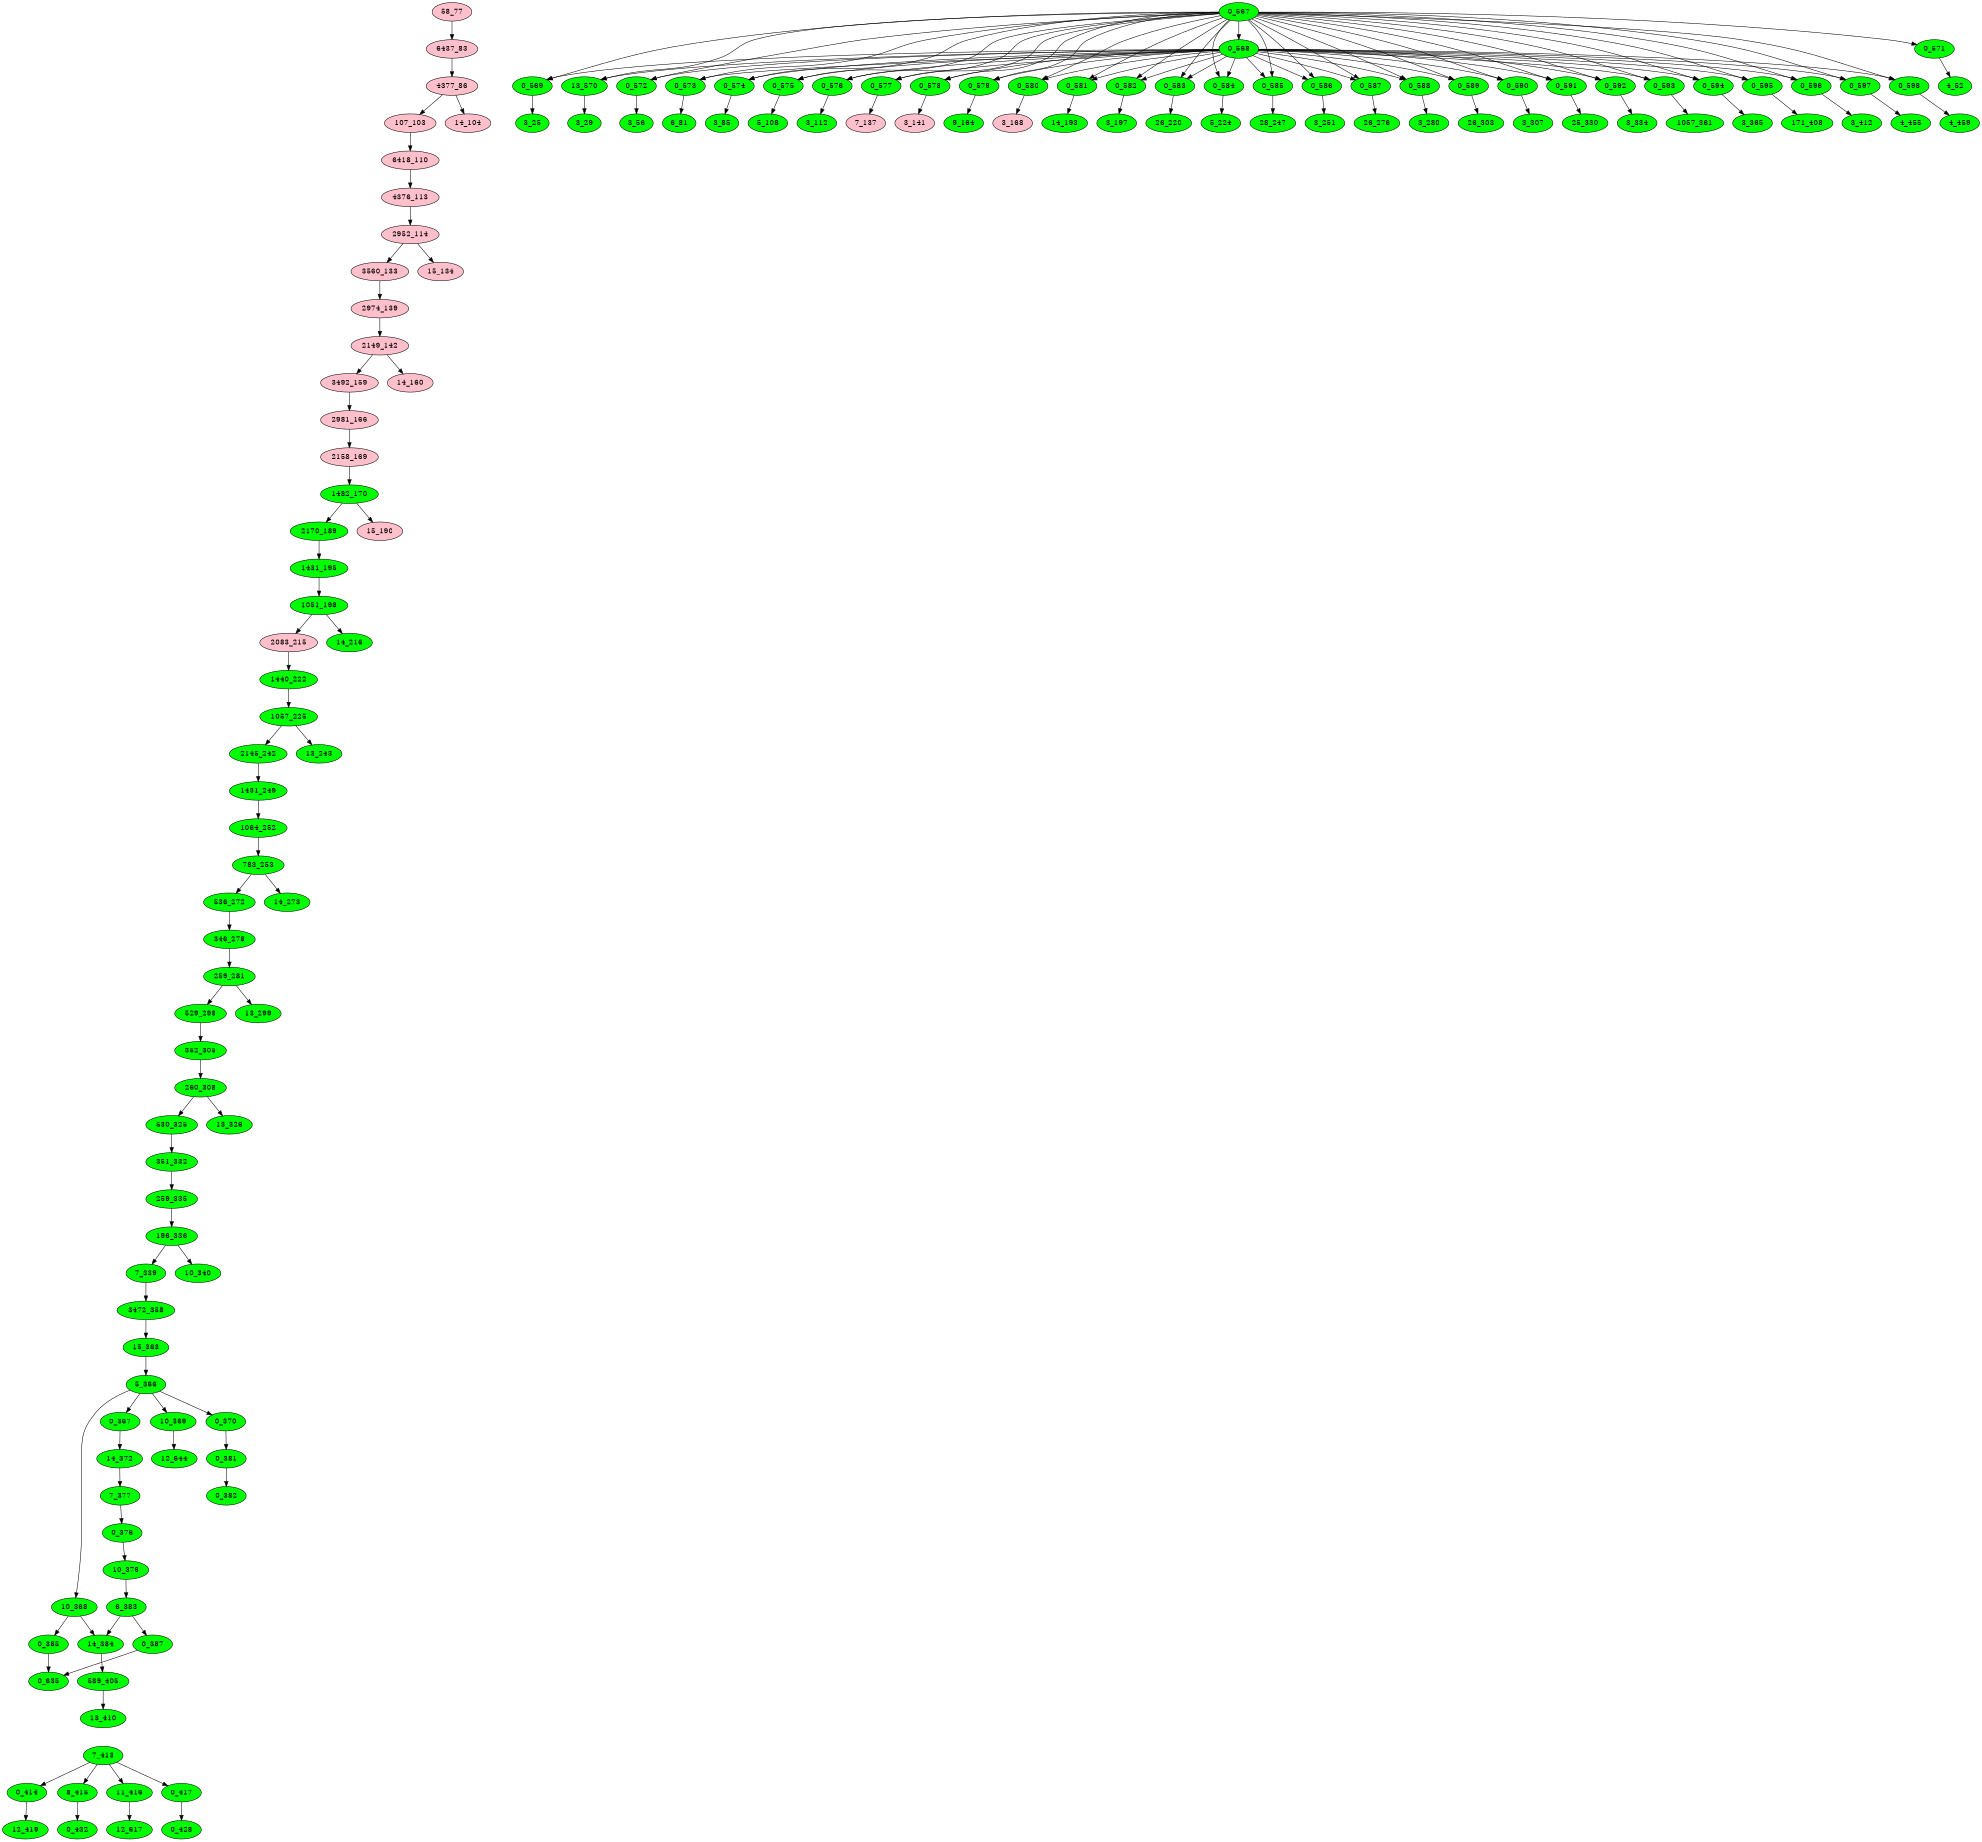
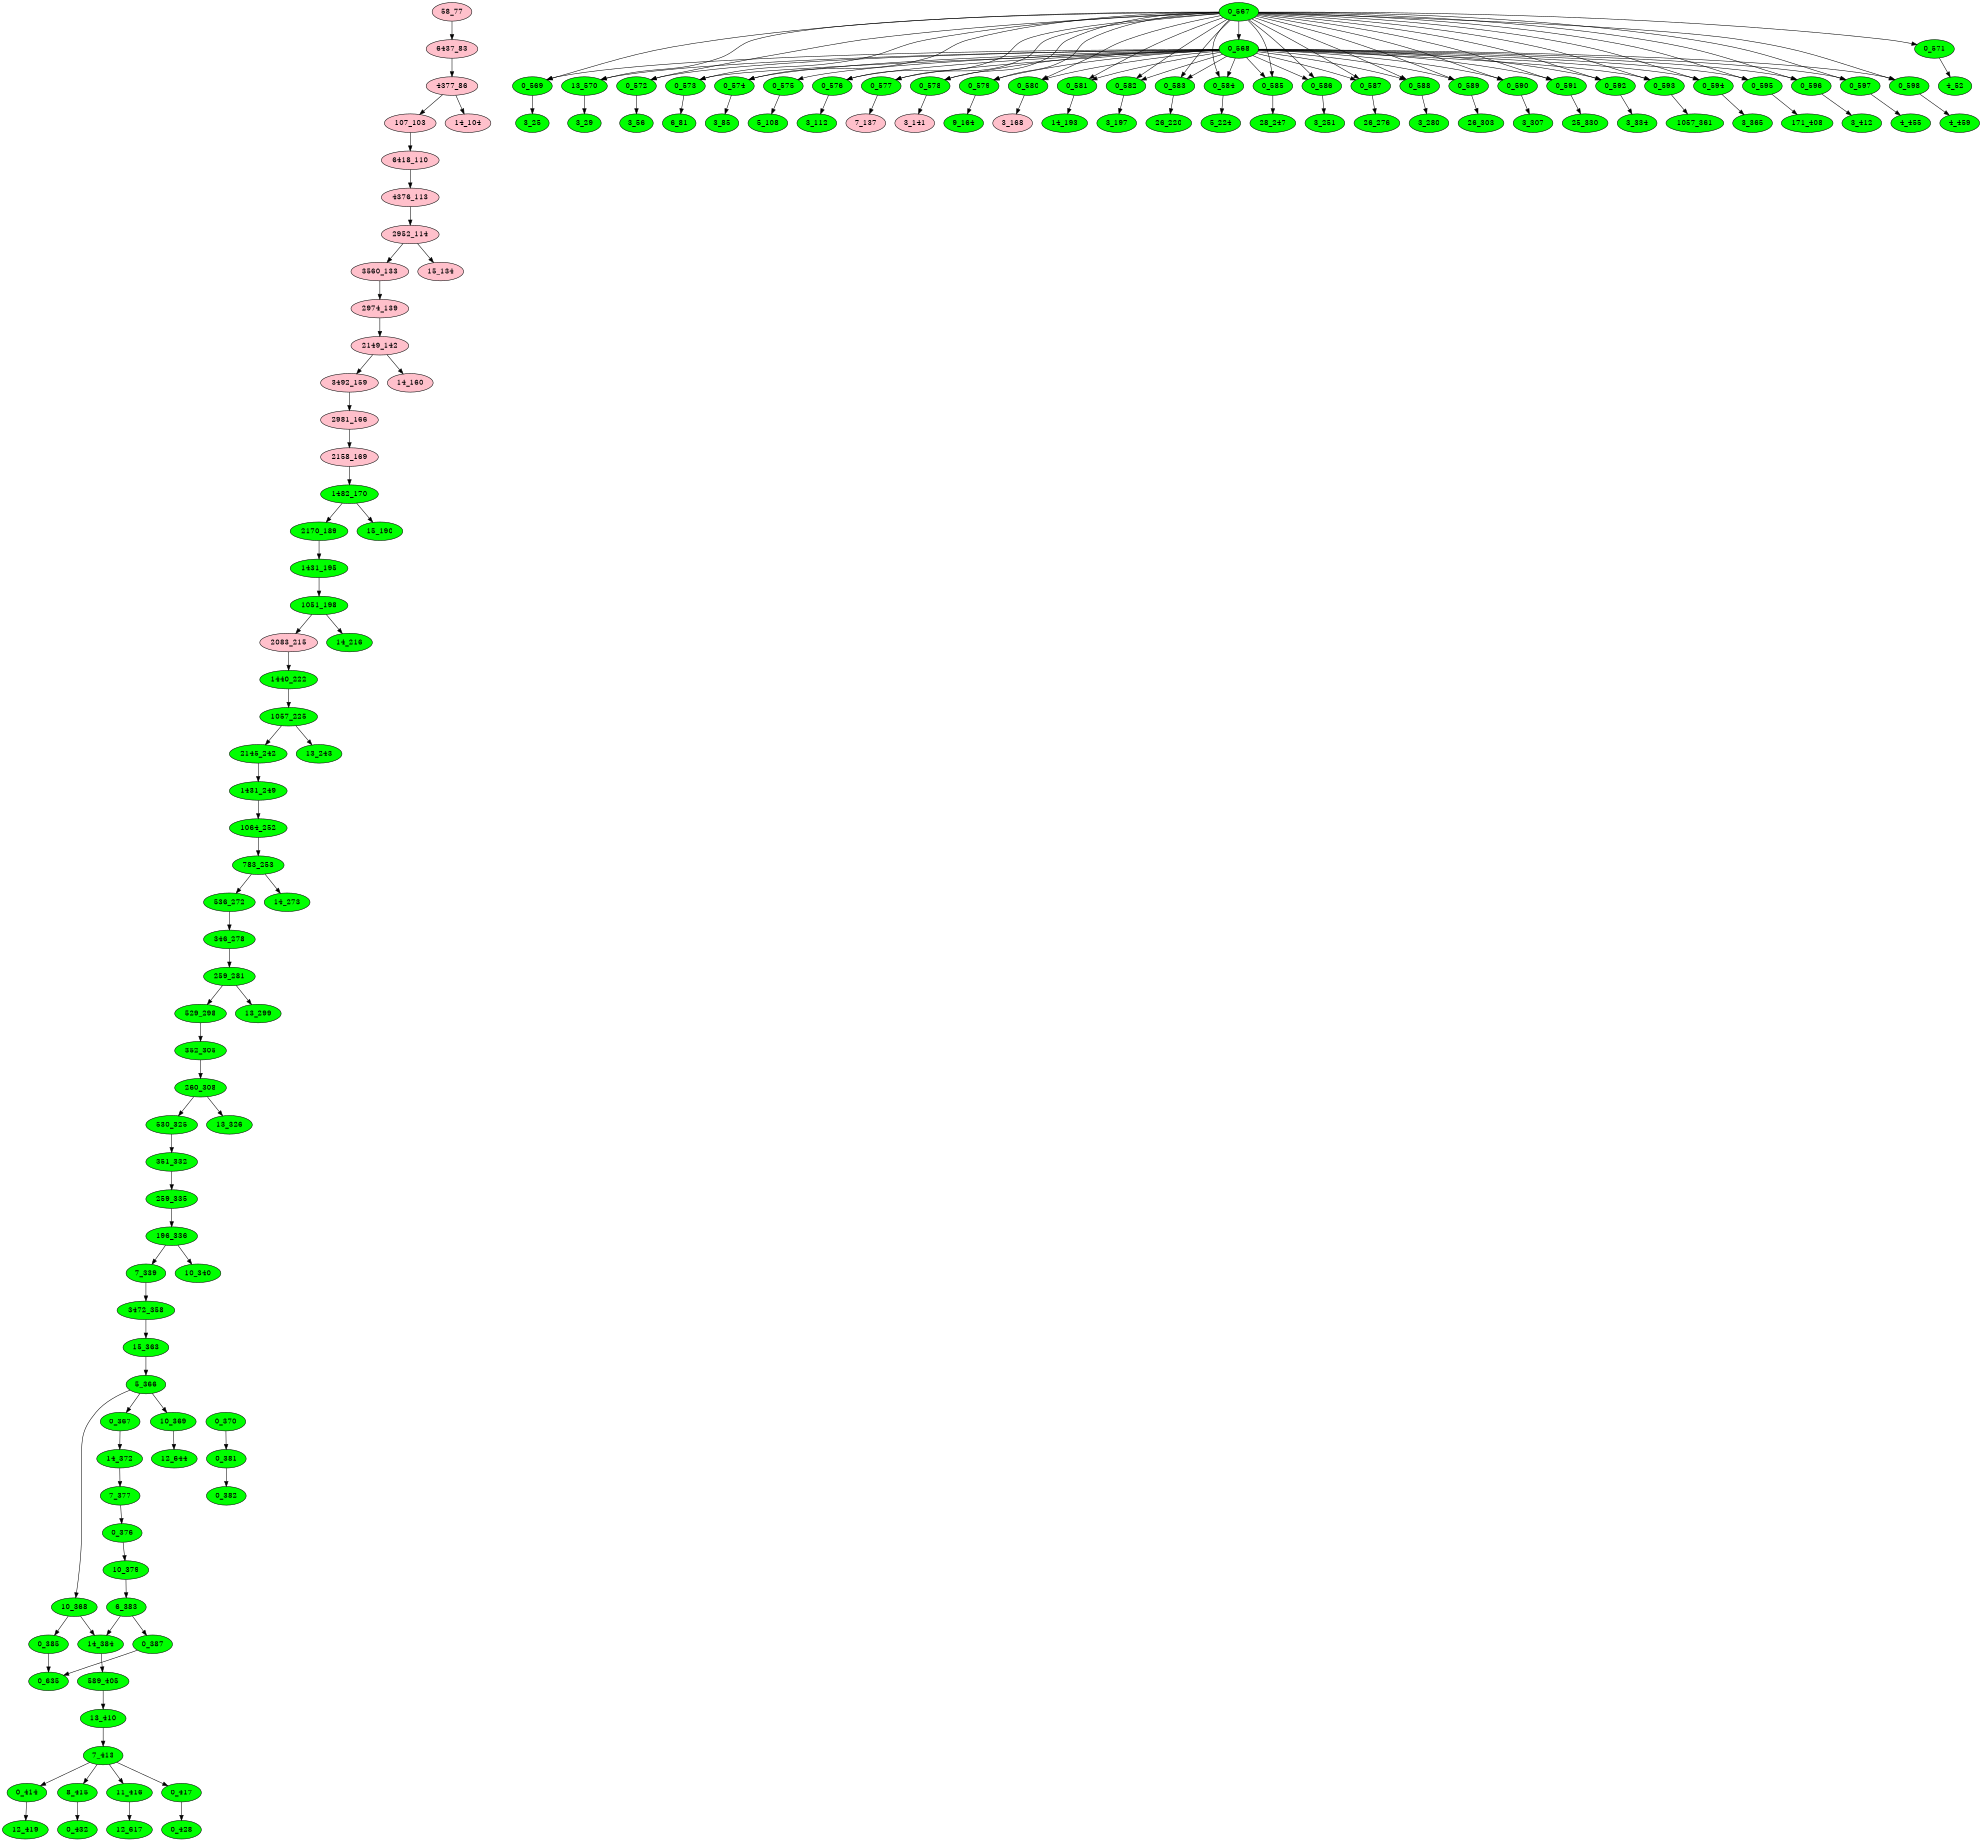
  digraph {
    node [fillcolor=green style=filled]
    "58_77" [fillcolor=pink]
    "6437_83" [fillcolor=pink]
    "4377_86" [fillcolor=pink]
    "107_103" [fillcolor=pink]
    "14_104" [fillcolor=pink]
    "0_567"
    "0_568"
    "0_569"
    "13_570"
    "0_571"
    "0_572"
    "0_573"
    "0_574"
    "0_575"
    "0_576"
    "0_577"
    "0_578"
    "0_579"
    "0_580"
    "0_581"
    "0_582"
    "0_583"
    "0_584"
    "0_585"
    "0_586"
    "0_587"
    "0_588"
    "0_589"
    "0_590"
    "0_591"
    "0_592"
    "0_593"
    "0_594"
    "0_595"
    "0_596"
    "0_597"
    "0_598"
    "3_25"
    "3_29"
    "4_52"
    "3_56"
    "6_81"
    "3_85"
    "5_108"
    "3_112"
    "7_137" [fillcolor=pink]
    "3_141" [fillcolor=pink]
    "9_164"
    "3_168" [fillcolor=pink]
    "14_193"
    "3_197"
    "26_220"
    "5_224"
    "28_247"
    "3_251"
    "26_276"
    "3_280"
    "26_303"
    "3_307"
    "25_330"
    "3_334"
    "1057_361"
    "3_365"
    "171_408"
    "3_412"
    "4_455"
    "4_459"
    "6418_110" [fillcolor=pink]
    "4376_113" [fillcolor=pink]
    "2952_114" [fillcolor=pink]
    "3560_133" [fillcolor=pink]
    "15_134" [fillcolor=pink]
    "2974_139" [fillcolor=pink]
    "2149_142" [fillcolor=pink]
    "3492_159" [fillcolor=pink]
    "14_160" [fillcolor=pink]
    "2981_166" [fillcolor=pink]
    "2158_169" [fillcolor=pink]
    "1482_170"
    "2170_189"
-   "15_190" [fillcolor=pink]
+   "15_190"
    "1431_195"
    "1051_198"
    "2083_215" [fillcolor=pink]
    "14_216"
    "1440_222"
    "1057_225"
    "2145_242"
    "13_243"
    "1431_249"
    "1064_252"
    "783_253"
    "536_272"
    "14_273"
    "346_278"
    "259_281"
    "529_298"
    "13_299"
    "352_305"
    "260_308"
    "530_325"
    "13_326"
    "351_332"
    "259_335"
    "196_336"
    "7_339"
    "10_340"
    "3472_358"
    "15_363"
    "5_366"
    "0_367"
    "10_368"
    "10_369"
    "0_370"
    "14_372"
    "0_385"
    "14_384"
    "12_644"
    "0_381"
    "7_377"
    "0_635"
    "589_405"
    "0_382"
    "0_376"
    "13_410"
    "10_379"
    "6_383"
    "0_387"
    "7_413"
    "0_414"
    "8_415"
    "11_416"
    "0_417"
    "12_419"
    "0_432"
    "12_617"
    "0_428"
    "58_77" -> "6437_83"
    "6437_83" -> "4377_86"
    "4377_86" -> "107_103"
    "4377_86" -> "14_104"
    "107_103" -> "6418_110"
    "0_567" -> "0_568"
    "0_567" -> "0_569"
    "0_567" -> "13_570"
    "0_567" -> "0_571"
    "0_567" -> "0_572"
    "0_567" -> "0_573"
    "0_567" -> "0_574"
-   "0_567" -> "0_575"
    "0_567" -> "0_576"
    "0_567" -> "0_577"
    "0_567" -> "0_578"
    "0_567" -> "0_579"
    "0_567" -> "0_580"
    "0_567" -> "0_581"
    "0_567" -> "0_582"
    "0_567" -> "0_583"
    "0_567" -> "0_584"
    "0_567" -> "0_585"
    "0_567" -> "0_586"
    "0_567" -> "0_587"
    "0_567" -> "0_588"
    "0_567" -> "0_589"
    "0_567" -> "0_590"
    "0_567" -> "0_591"
    "0_567" -> "0_592"
    "0_567" -> "0_593"
    "0_567" -> "0_594"
    "0_567" -> "0_595"
    "0_567" -> "0_596"
    "0_567" -> "0_597"
    "0_567" -> "0_598"
    "0_568" -> "0_569"
    "0_568" -> "13_570"
    "0_568" -> "0_572"
    "0_568" -> "0_573"
    "0_568" -> "0_574"
    "0_568" -> "0_575"
    "0_568" -> "0_576"
    "0_568" -> "0_577"
    "0_568" -> "0_578"
    "0_568" -> "0_579"
    "0_568" -> "0_580"
    "0_568" -> "0_581"
    "0_568" -> "0_582"
    "0_568" -> "0_583"
    "0_568" -> "0_584"
    "0_568" -> "0_585"
    "0_568" -> "0_586"
    "0_568" -> "0_587"
    "0_568" -> "0_588"
    "0_568" -> "0_589"
    "0_568" -> "0_590"
    "0_568" -> "0_591"
    "0_568" -> "0_592"
    "0_568" -> "0_593"
    "0_568" -> "0_594"
    "0_568" -> "0_595"
    "0_568" -> "0_596"
    "0_568" -> "0_597"
    "0_568" -> "0_598"
    "0_569" -> "3_25"
    "13_570" -> "3_29"
    "0_571" -> "4_52"
    "0_572" -> "3_56"
    "0_573" -> "6_81"
    "0_574" -> "3_85"
    "0_575" -> "5_108"
    "0_576" -> "3_112"
    "0_577" -> "7_137"
    "0_578" -> "3_141"
    "0_579" -> "9_164"
    "0_580" -> "3_168"
    "0_581" -> "14_193"
    "0_582" -> "3_197"
    "0_583" -> "26_220"
    "0_584" -> "5_224"
    "0_585" -> "28_247"
    "0_586" -> "3_251"
    "0_587" -> "26_276"
    "0_588" -> "3_280"
    "0_589" -> "26_303"
    "0_590" -> "3_307"
    "0_591" -> "25_330"
    "0_592" -> "3_334"
    "0_593" -> "1057_361"
    "0_594" -> "3_365"
    "0_595" -> "171_408"
    "0_596" -> "3_412"
    "0_597" -> "4_455"
    "0_598" -> "4_459"
    "6418_110" -> "4376_113"
    "4376_113" -> "2952_114"
    "2952_114" -> "3560_133"
    "2952_114" -> "15_134"
    "3560_133" -> "2974_139"
    "2974_139" -> "2149_142"
    "2149_142" -> "3492_159"
    "2149_142" -> "14_160"
    "3492_159" -> "2981_166"
    "2981_166" -> "2158_169"
    "2158_169" -> "1482_170"
    "1482_170" -> "2170_189"
    "1482_170" -> "15_190"
    "2170_189" -> "1431_195"
    "1431_195" -> "1051_198"
    "1051_198" -> "2083_215"
    "1051_198" -> "14_216"
    "2083_215" -> "1440_222"
    "1440_222" -> "1057_225"
    "1057_225" -> "2145_242"
    "1057_225" -> "13_243"
    "2145_242" -> "1431_249"
    "1431_249" -> "1064_252"
    "1064_252" -> "783_253"
    "783_253" -> "536_272"
    "783_253" -> "14_273"
    "536_272" -> "346_278"
    "346_278" -> "259_281"
    "259_281" -> "529_298"
    "259_281" -> "13_299"
    "529_298" -> "352_305"
    "352_305" -> "260_308"
    "260_308" -> "530_325"
    "260_308" -> "13_326"
    "530_325" -> "351_332"
    "351_332" -> "259_335"
    "259_335" -> "196_336"
    "196_336" -> "7_339"
    "196_336" -> "10_340"
    "7_339" -> "3472_358"
    "3472_358" -> "15_363"
    "15_363" -> "5_366"
    "5_366" -> "0_367"
    "5_366" -> "10_368"
    "5_366" -> "10_369"
-   "5_366" -> "0_370"
    "0_367" -> "14_372"
    "10_368" -> "0_385"
    "10_368" -> "14_384"
    "10_369" -> "12_644"
    "0_370" -> "0_381"
    "14_372" -> "7_377"
    "0_385" -> "0_635"
    "14_384" -> "589_405"
    "0_381" -> "0_382"
    "7_377" -> "0_376"
    "589_405" -> "13_410"
    "0_376" -> "10_379"
+   "13_410" -> "7_413"
    "10_379" -> "6_383"
    "6_383" -> "14_384"
    "6_383" -> "0_387"
    "0_387" -> "0_635"
    "7_413" -> "0_414"
    "7_413" -> "8_415"
    "7_413" -> "11_416"
    "7_413" -> "0_417"
    "0_414" -> "12_419"
    "8_415" -> "0_432"
    "11_416" -> "12_617"
    "0_417" -> "0_428"
  }
